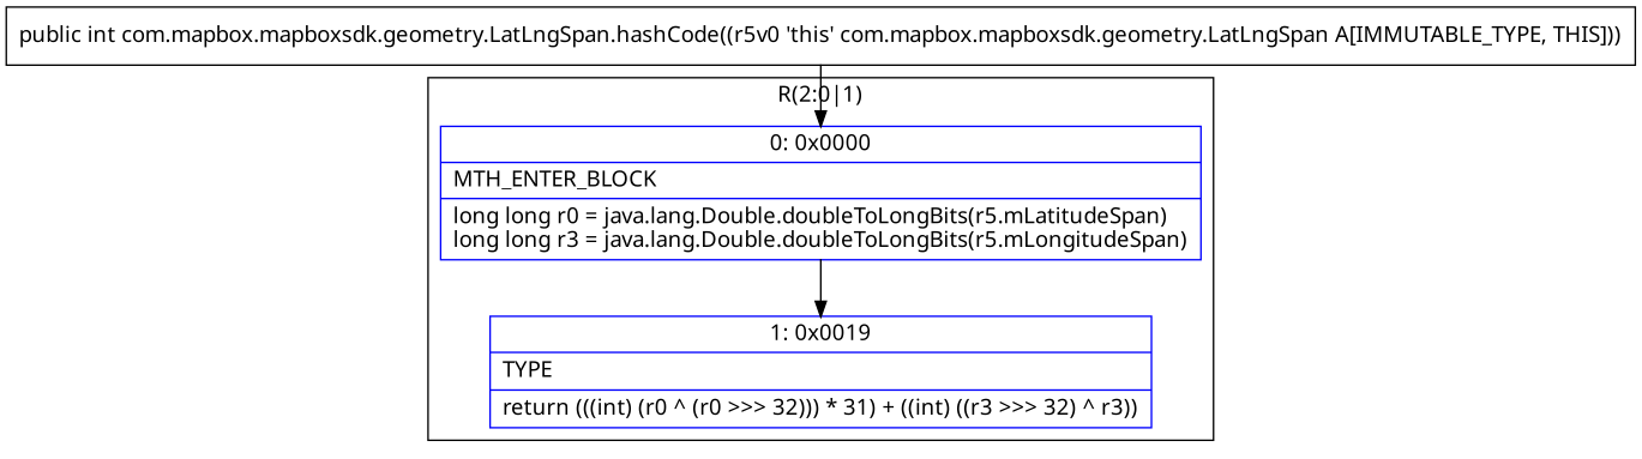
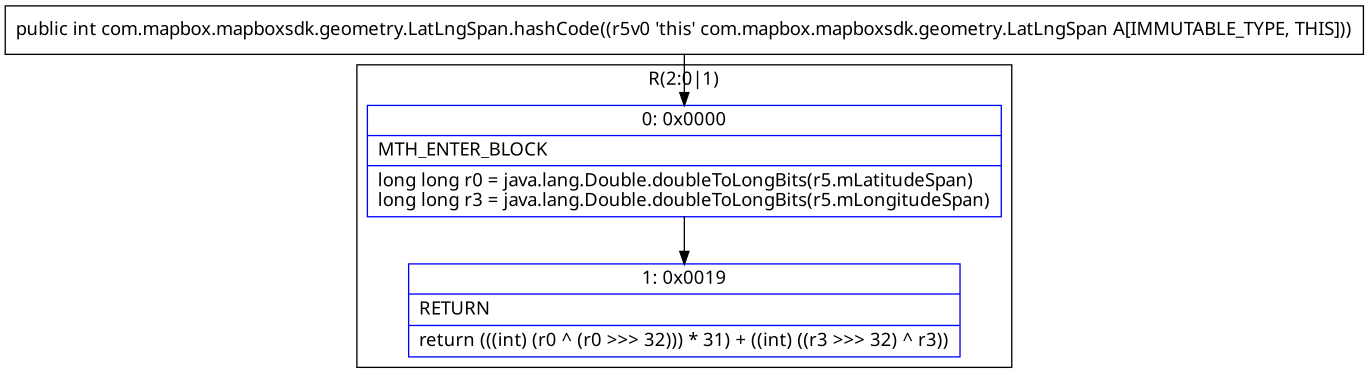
  digraph {
    fontname="Noto Sans"
    node [color=blue shape=record fontname="Noto Sans"]
    edge [fontname="Noto Sans"]
    n1 [label="{0\:\ 0x0000|MTH_ENTER_BLOCK\l|long long r0 = java.lang.Double.doubleToLongBits(r5.mLatitudeSpan)\llong long r3 = java.lang.Double.doubleToLongBits(r5.mLongitudeSpan)\l}"]
-   n2 [label="{1\:\ 0x0019|TYPE\l|return (((int) (r0 ^ (r0 \>\>\> 32))) * 31) + ((int) ((r3 \>\>\> 32) ^ r3))\l}"]
+   n2 [label="{1\:\ 0x0019|RETURN\l|return (((int) (r0 ^ (r0 \>\>\> 32))) * 31) + ((int) ((r3 \>\>\> 32) ^ r3))\l}"]
    n3 [label="{public int com.mapbox.mapboxsdk.geometry.LatLngSpan.hashCode((r5v0 'this' com.mapbox.mapboxsdk.geometry.LatLngSpan A[IMMUTABLE_TYPE, THIS])) }" color=""]
    subgraph cluster_1 {
      label="R(2:0|1)"
      n1
      n2
    }
    n1 -> n2
    n3 -> n1
  }
